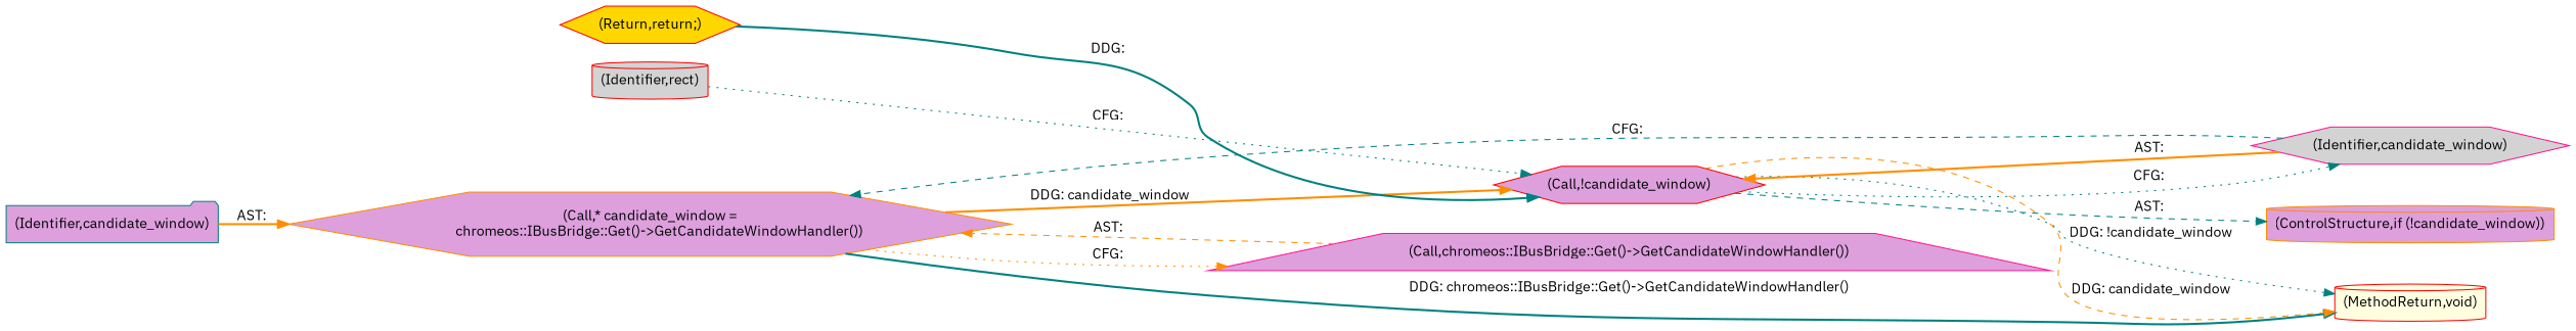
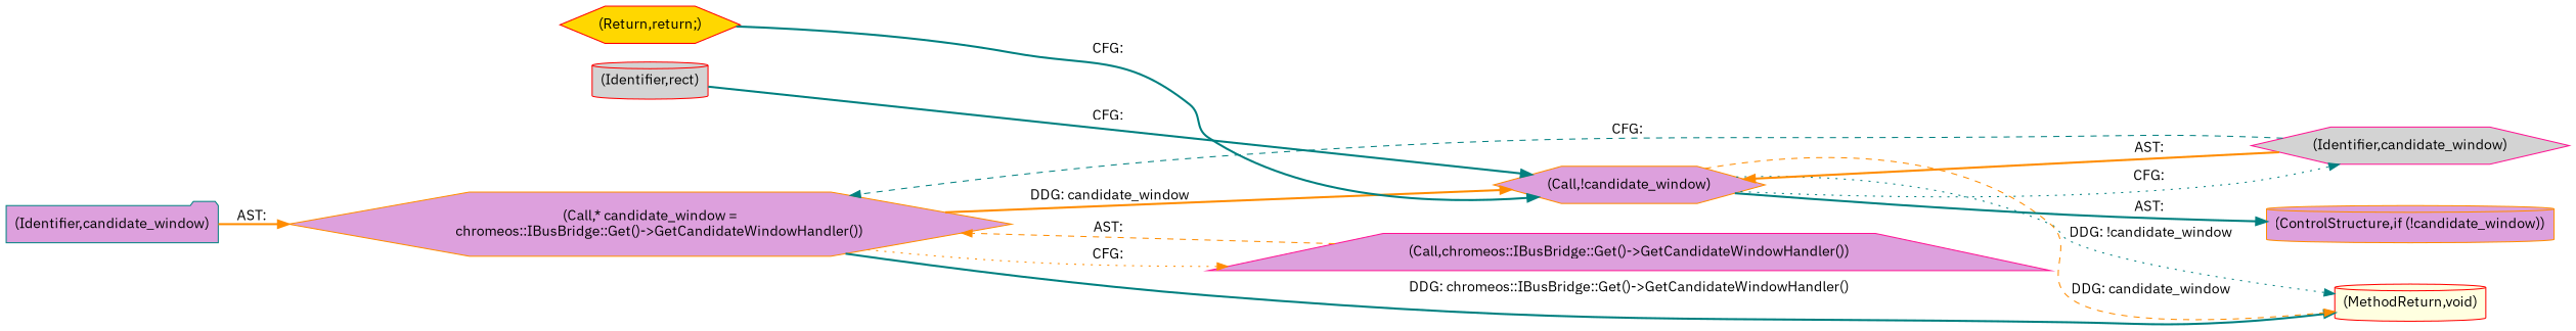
  digraph {
    fontname="IBM Plex Sans"
    rankdir=LR
    node [color=red fillcolor=plum fontname="IBM Plex Sans" shape=hexagon style=filled]
    edge [color=teal fontname="IBM Plex Sans" style=bold]
    n1 [color=darkorange label="(Call,* candidate_window =\n      chromeos::IBusBridge::Get()->GetCandidateWindowHandler())"]
-   n2 [label="(Call,!candidate_window)"]
+   n2 [color=darkorange label="(Call,!candidate_window)"]
    n3 [color=deeppink label="(Call,chromeos::IBusBridge::Get()->GetCandidateWindowHandler())" shape=trapezium]
    n4 [fillcolor=lightyellow label="(MethodReturn,void)" shape=cylinder]
    n5 [color=deeppink fillcolor=lightgrey label="(Identifier,candidate_window)"]
    n6 [color=darkorange label="(ControlStructure,if (!candidate_window))" shape=cylinder]
    n7 [fillcolor=gold label="(Return,return;)"]
    n8 [color=teal label="(Identifier,candidate_window)" shape=folder]
    n9 [fillcolor=lightgrey label="(Identifier,rect)" shape=cylinder]
    n1 -> n2 [color=darkorange label="DDG: candidate_window"]
    n1 -> n3 [color=darkorange label="CFG: " style=dotted]
    n1 -> n4 [label="DDG: chromeos::IBusBridge::Get()->GetCandidateWindowHandler()"]
    n2 -> n4 [label="DDG: !candidate_window" style=dotted]
    n2 -> n4 [color=darkorange label="DDG: candidate_window" style=dashed]
    n2 -> n5 [label="CFG: " style=dotted]
-   n2 -> n6 [label="AST: " style=dashed]
+   n2 -> n6 [label="AST: "]
    n3 -> n1 [color=darkorange label="AST: " style=dashed]
    n5 -> n1 [label="CFG: " style=dashed]
    n5 -> n2 [color=darkorange label="AST: "]
-   n7 -> n2 [label="DDG: "]
+   n7 -> n2 [label="CFG: "]
    n8 -> n1 [color=darkorange label="AST: "]
-   n9 -> n2 [label="CFG: " style=dotted]
+   n9 -> n2 [label="CFG: "]
  }
